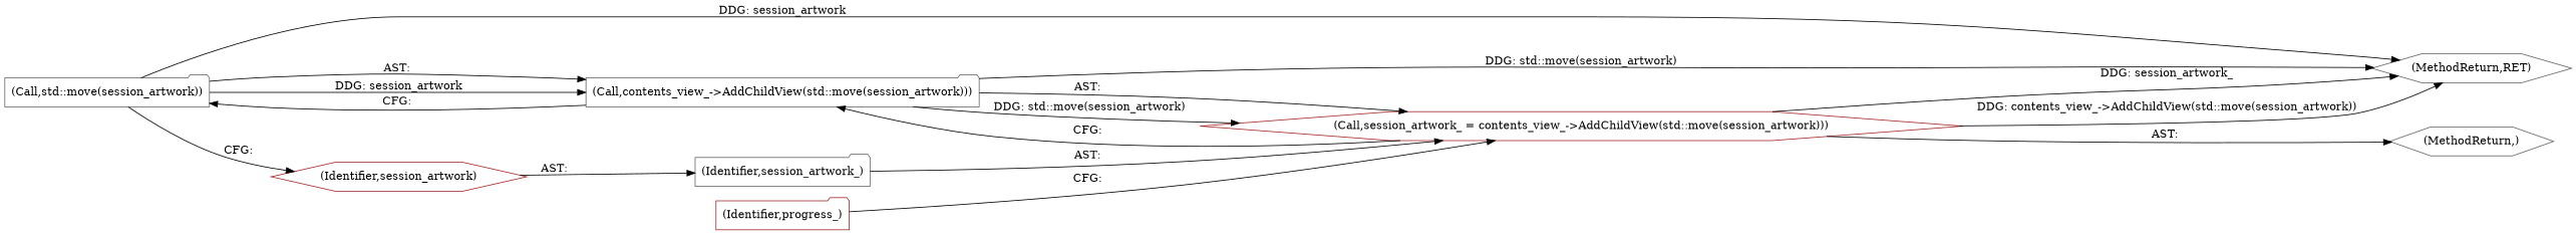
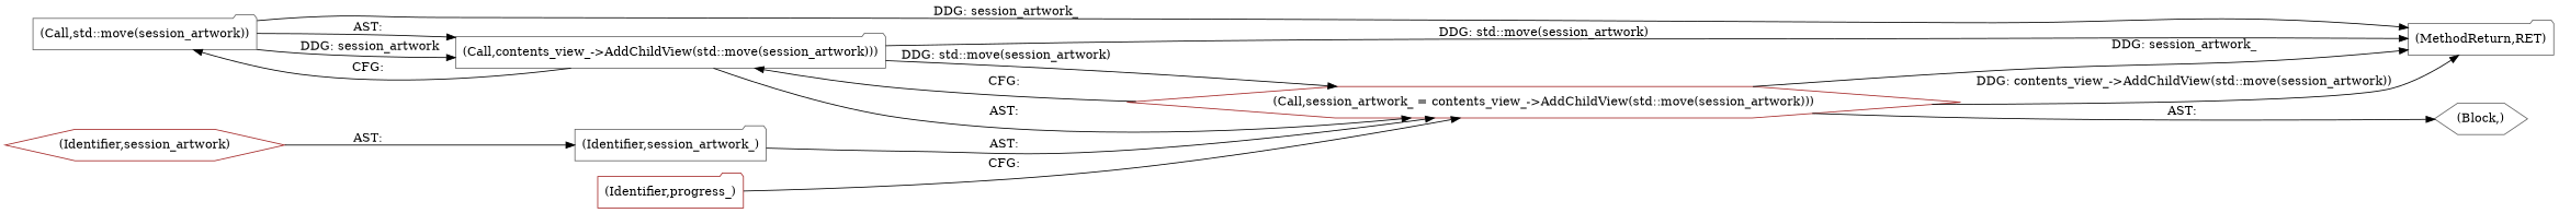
  digraph {
    rankdir=LR
    node [color=gray40 shape=folder]
    n1 [label="(Call,std::move(session_artwork))"]
    n2 [label="(Call,contents_view_->AddChildView(std::move(session_artwork)))"]
-   n3 [label="(MethodReturn,RET)" shape=hexagon]
+   n3 [label="(MethodReturn,RET)"]
    n4 [color=brown label="(Identifier,session_artwork)" shape=hexagon]
    n5 [color=brown label="(Call,session_artwork_ = contents_view_->AddChildView(std::move(session_artwork)))" shape=hexagon]
    n6 [label="(Identifier,session_artwork_)"]
-   n7 [label="(MethodReturn,)" shape=hexagon]
+   n7 [label="(Block,)" shape=hexagon]
    n8 [color=brown label="(Identifier,progress_)"]
    n1 -> n2 [label="AST: "]
    n1 -> n2 [label="DDG: session_artwork"]
-   n1 -> n3 [label="DDG: session_artwork"]
-   n1 -> n4 [label="CFG: "]
+   n1 -> n3 [label="DDG: session_artwork_"]
    n2 -> n1 [label="CFG: "]
    n2 -> n3 [label="DDG: std::move(session_artwork)"]
    n2 -> n5 [label="AST: "]
    n2 -> n5 [label="DDG: std::move(session_artwork)"]
    n4 -> n6 [label="AST: "]
    n5 -> n2 [label="CFG: "]
    n5 -> n3 [label="DDG: session_artwork_"]
    n5 -> n3 [label="DDG: contents_view_->AddChildView(std::move(session_artwork))"]
    n5 -> n7 [label="AST: "]
    n6 -> n5 [label="AST: "]
    n8 -> n5 [label="CFG: "]
  }
